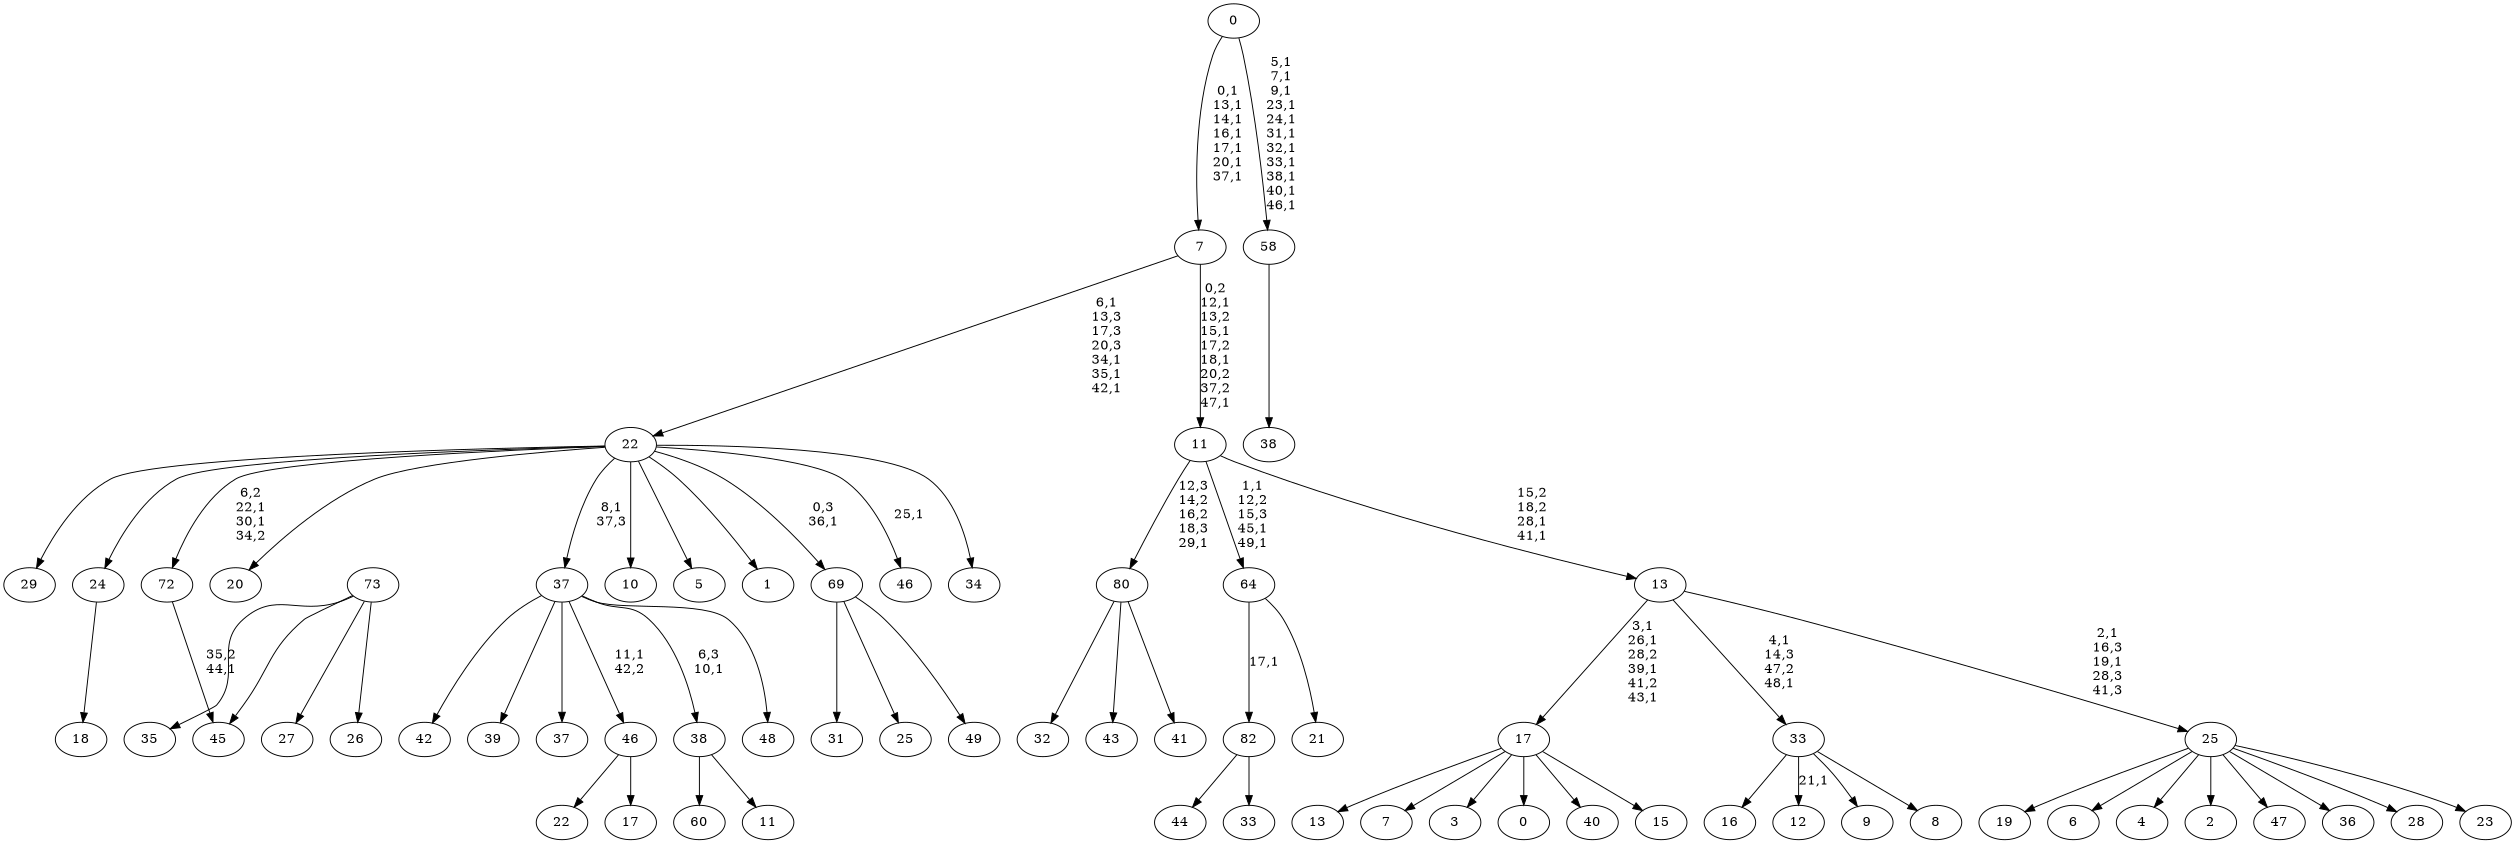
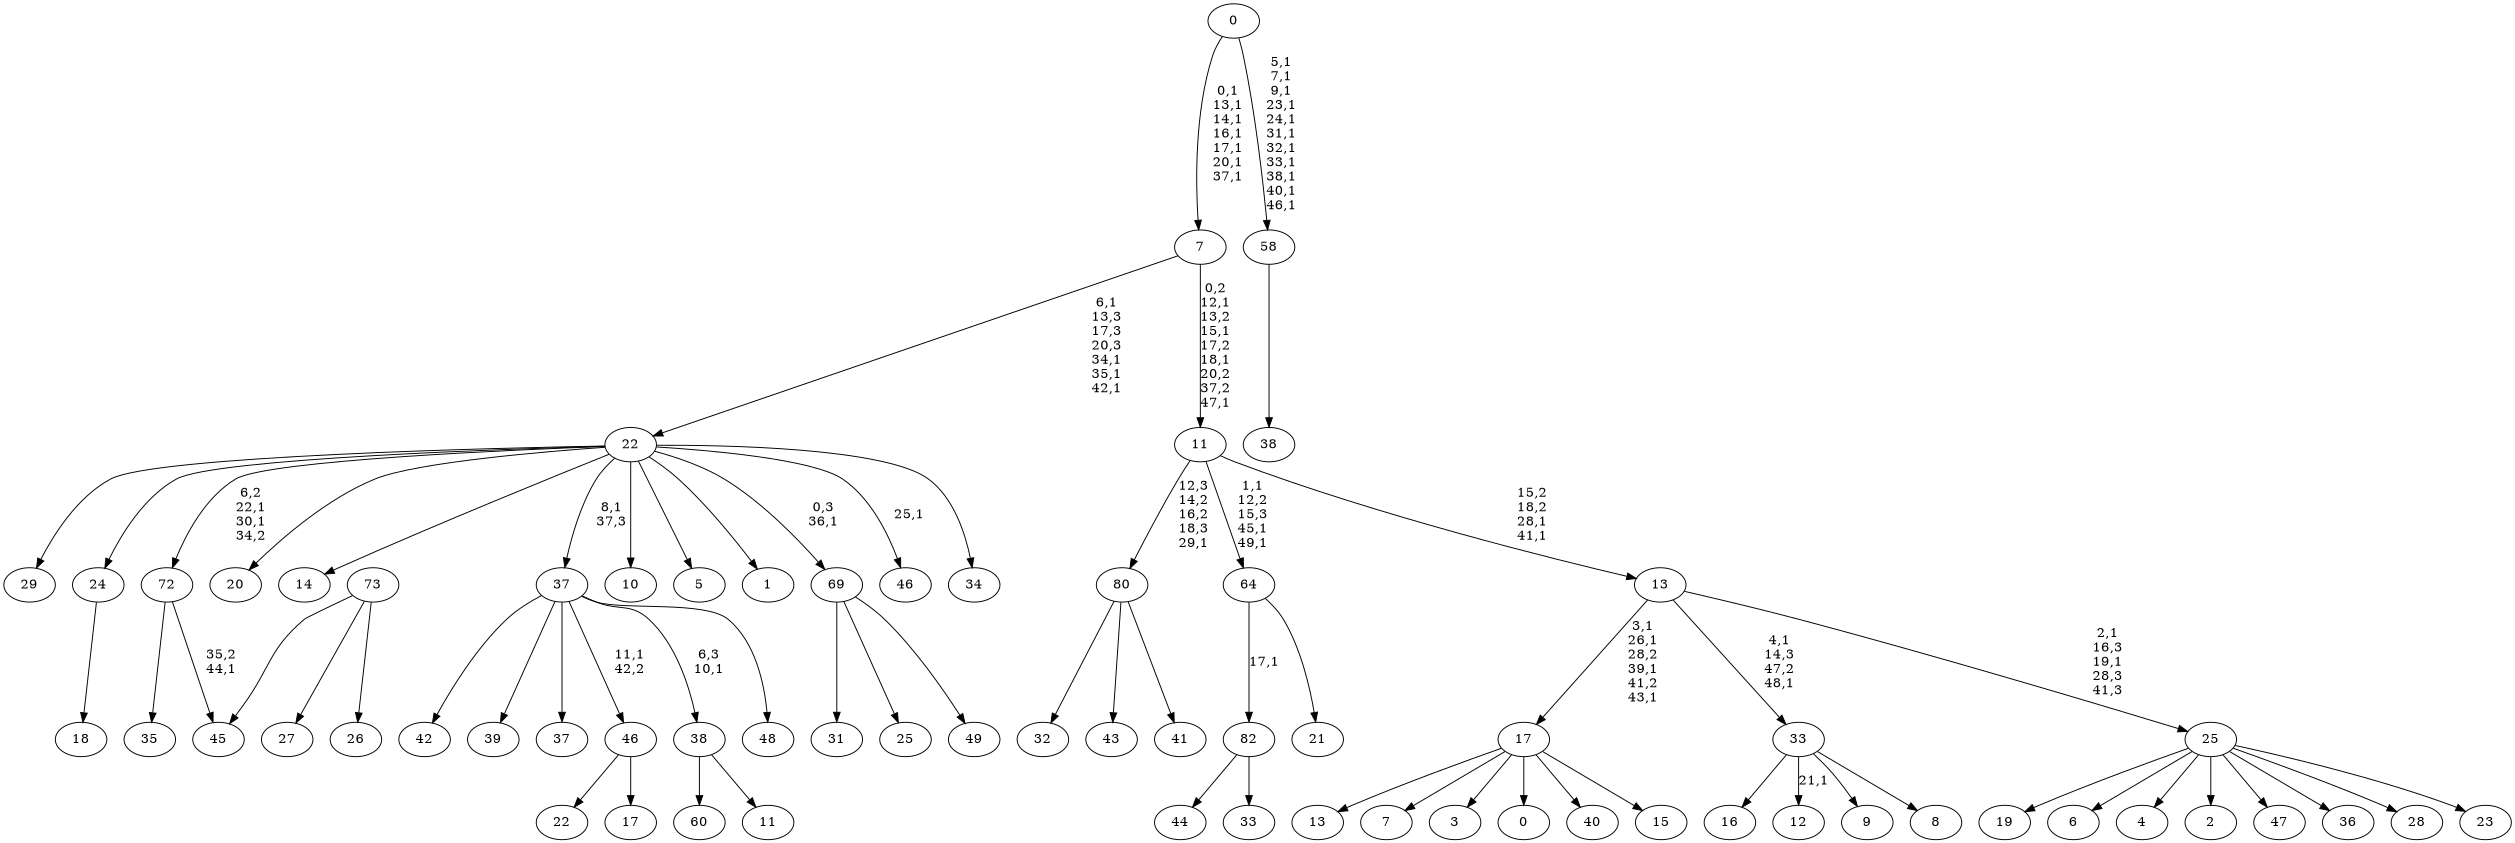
  digraph {
    n1 [label=49]
    n2 [label=48]
    n3 [label=47]
    n4 [label=46]
    n5 [label=45]
    n6 [label=44]
    n7 [label=43]
    n8 [label=42]
    n9 [label=41]
    n10 [label=40]
    n11 [label=39]
    n12 [label=38]
    n13 [label=37]
    n14 [label=36]
    n15 [label=35]
    n16 [label=34]
    n17 [label=33]
    82
    n19 [label=32]
    80
    n21 [label=31]
    n22 [label=60]
    n23 [label=29]
    n24 [label=28]
    n25 [label=27]
    n26 [label=26]
    73
    72
    n29 [label=25]
    69
    n31 [label=24]
    n32 [label=18]
    n33 [label=23]
    n34 [label=22]
    n35 [label=21]
    64
    n37 [label=20]
    n38 [label=19]
    58
    n40 [label=17]
    46
    n42 [label=16]
    n43 [label=15]
+   n44 [label=14]
    n45 [label=13]
    n46 [label=12]
    n47 [label=11]
    38
    37
    n50 [label=10]
    n51 [label=9]
    n52 [label=8]
    33
    n54 [label=7]
    n55 [label=6]
    n56 [label=5]
    n57 [label=4]
    n58 [label=3]
    n59 [label=2]
    25
    n61 [label=1]
    22
    n63 [label=0]
    17
    13
    11
    7
    0
    82 -> n6
    82 -> n17
    80 -> n7
    80 -> n9
    80 -> n19
    73 -> n5
    73 -> n25
    73 -> n26
    72 -> n5 [label="35,2\n44,1"]
-   73 -> n15
+   72 -> n15
    69 -> n1
    69 -> n21
    69 -> n29
    n31 -> n32
    64 -> 82 [label="17,1"]
    64 -> n35
    58 -> n12
    46 -> n34
    46 -> n40
    38 -> n22
    38 -> n47
    37 -> n2
    37 -> n8
    37 -> n11
    37 -> n13
    37 -> 46 [label="11,1\n42,2"]
    37 -> 38 [label="6,3\n10,1"]
    33 -> n42
    33 -> n46 [label="21,1"]
    33 -> n51
    33 -> n52
    25 -> n3
    25 -> n14
    25 -> n24
    25 -> n33
    25 -> n38
    25 -> n55
    25 -> n57
    25 -> n59
    22 -> n4 [label="25,1"]
    22 -> n16
    22 -> n23
    22 -> 72 [label="6,2\n22,1\n30,1\n34,2"]
    22 -> 69 [label="0,3\n36,1"]
    22 -> n31
    22 -> n37
+   22 -> n44
    22 -> 37 [label="8,1\n37,3"]
    22 -> n50
    22 -> n56
    22 -> n61
    17 -> n10
    17 -> n43
    17 -> n45
    17 -> n54
    17 -> n58
    17 -> n63
    13 -> 33 [label="4,1\n14,3\n47,2\n48,1"]
    13 -> 25 [label="2,1\n16,3\n19,1\n28,3\n41,3"]
    13 -> 17 [label="3,1\n26,1\n28,2\n39,1\n41,2\n43,1"]
    11 -> 80 [label="12,3\n14,2\n16,2\n18,3\n29,1"]
    11 -> 64 [label="1,1\n12,2\n15,3\n45,1\n49,1"]
    11 -> 13 [label="15,2\n18,2\n28,1\n41,1"]
    7 -> 22 [label="6,1\n13,3\n17,3\n20,3\n34,1\n35,1\n42,1"]
    7 -> 11 [label="0,2\n12,1\n13,2\n15,1\n17,2\n18,1\n20,2\n37,2\n47,1"]
    0 -> 58 [label="5,1\n7,1\n9,1\n23,1\n24,1\n31,1\n32,1\n33,1\n38,1\n40,1\n46,1"]
    0 -> 7 [label="0,1\n13,1\n14,1\n16,1\n17,1\n20,1\n37,1"]
  }
